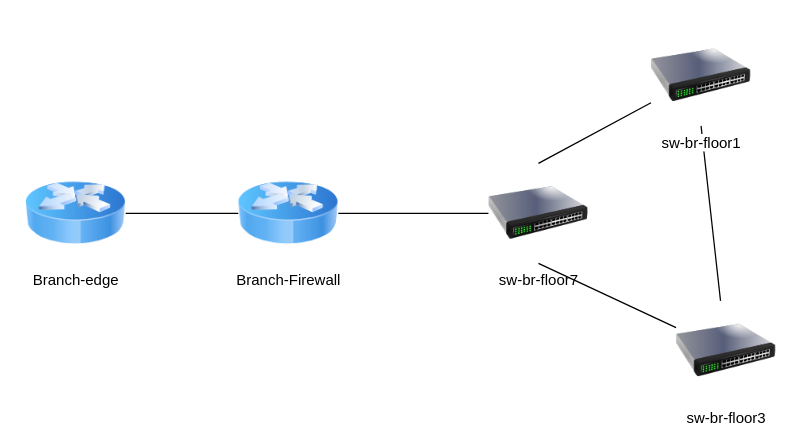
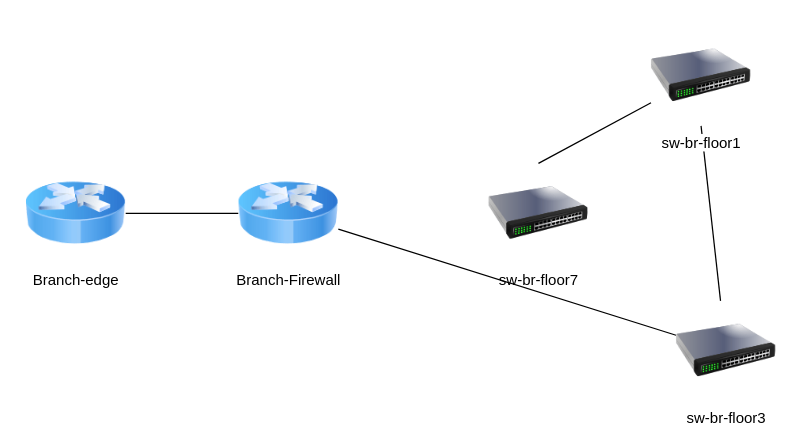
  <mxCell id="0" />
  <mxCell id="1" parent="0" />
  <mxCell id="2" style="edgeStyle=orthogonalEdgeStyle;rounded=0;orthogonalLoop=1;jettySize=auto;html=1;entryX=0;entryY=0.5;entryDx=0;entryDy=0;endArrow=none;endFill=0;" edge="1" parent="1" source="3" target="5"><mxGeometry relative="1" as="geometry" /></mxCell>
  <mxCell id="3" value="Branch-edge" style="image;html=1;image=img/lib/clip_art/networking/Router_Icon_128x128.png" vertex="1" parent="1"><mxGeometry x="20" y="130" width="80" height="80" as="geometry" /></mxCell>
- <mxCell id="4" style="edgeStyle=orthogonalEdgeStyle;rounded=0;orthogonalLoop=1;jettySize=auto;html=1;entryX=0;entryY=0.5;entryDx=0;entryDy=0;endArrow=none;endFill=0;" edge="1" parent="1" source="5" target="6"><mxGeometry relative="1" as="geometry" /></mxCell>
  <mxCell id="5" value="Branch-Firewall" style="image;html=1;image=img/lib/clip_art/networking/Router_Icon_128x128.png" vertex="1" parent="1"><mxGeometry x="190" y="130" width="80" height="80" as="geometry" /></mxCell>
  <mxCell id="6" value="sw-br-floor7" style="image;html=1;image=img/lib/clip_art/networking/Switch_128x128.png" vertex="1" parent="1"><mxGeometry x="390" y="130" width="80" height="80" as="geometry" /></mxCell>
- <mxCell id="7" style="rounded=0;orthogonalLoop=1;jettySize=auto;html=1;entryX=0.5;entryY=1;entryDx=0;entryDy=0;endArrow=none;endFill=0;" edge="1" parent="1" source="9" target="6"><mxGeometry relative="1" as="geometry" /></mxCell>
+ <mxCell id="7" style="rounded=0;orthogonalLoop=1;jettySize=auto;html=1;endArrow=none;endFill=0;" edge="1" parent="1" source="9" target="5"><mxGeometry relative="1" as="geometry" /></mxCell>
  <mxCell id="8" style="edgeStyle=none;rounded=0;orthogonalLoop=1;jettySize=auto;html=1;entryX=0.5;entryY=1;entryDx=0;entryDy=0;endArrow=none;endFill=0;" edge="1" parent="1" source="9" target="11"><mxGeometry relative="1" as="geometry" /></mxCell>
  <mxCell id="9" value="&lt;div&gt;sw-br-floor3&lt;/div&gt;&lt;div&gt;&lt;br&gt;&lt;/div&gt;" style="image;html=1;image=img/lib/clip_art/networking/Switch_128x128.png" vertex="1" parent="1"><mxGeometry x="540" y="240" width="80" height="80" as="geometry" /></mxCell>
  <mxCell id="10" style="edgeStyle=none;rounded=0;orthogonalLoop=1;jettySize=auto;html=1;entryX=0.5;entryY=0;entryDx=0;entryDy=0;endArrow=none;endFill=0;" edge="1" parent="1" source="11" target="6"><mxGeometry relative="1" as="geometry" /></mxCell>
  <mxCell id="11" value="sw-br-floor1" style="image;html=1;image=img/lib/clip_art/networking/Switch_128x128.png" vertex="1" parent="1"><mxGeometry x="520" y="20" width="80" height="80" as="geometry" /></mxCell>
